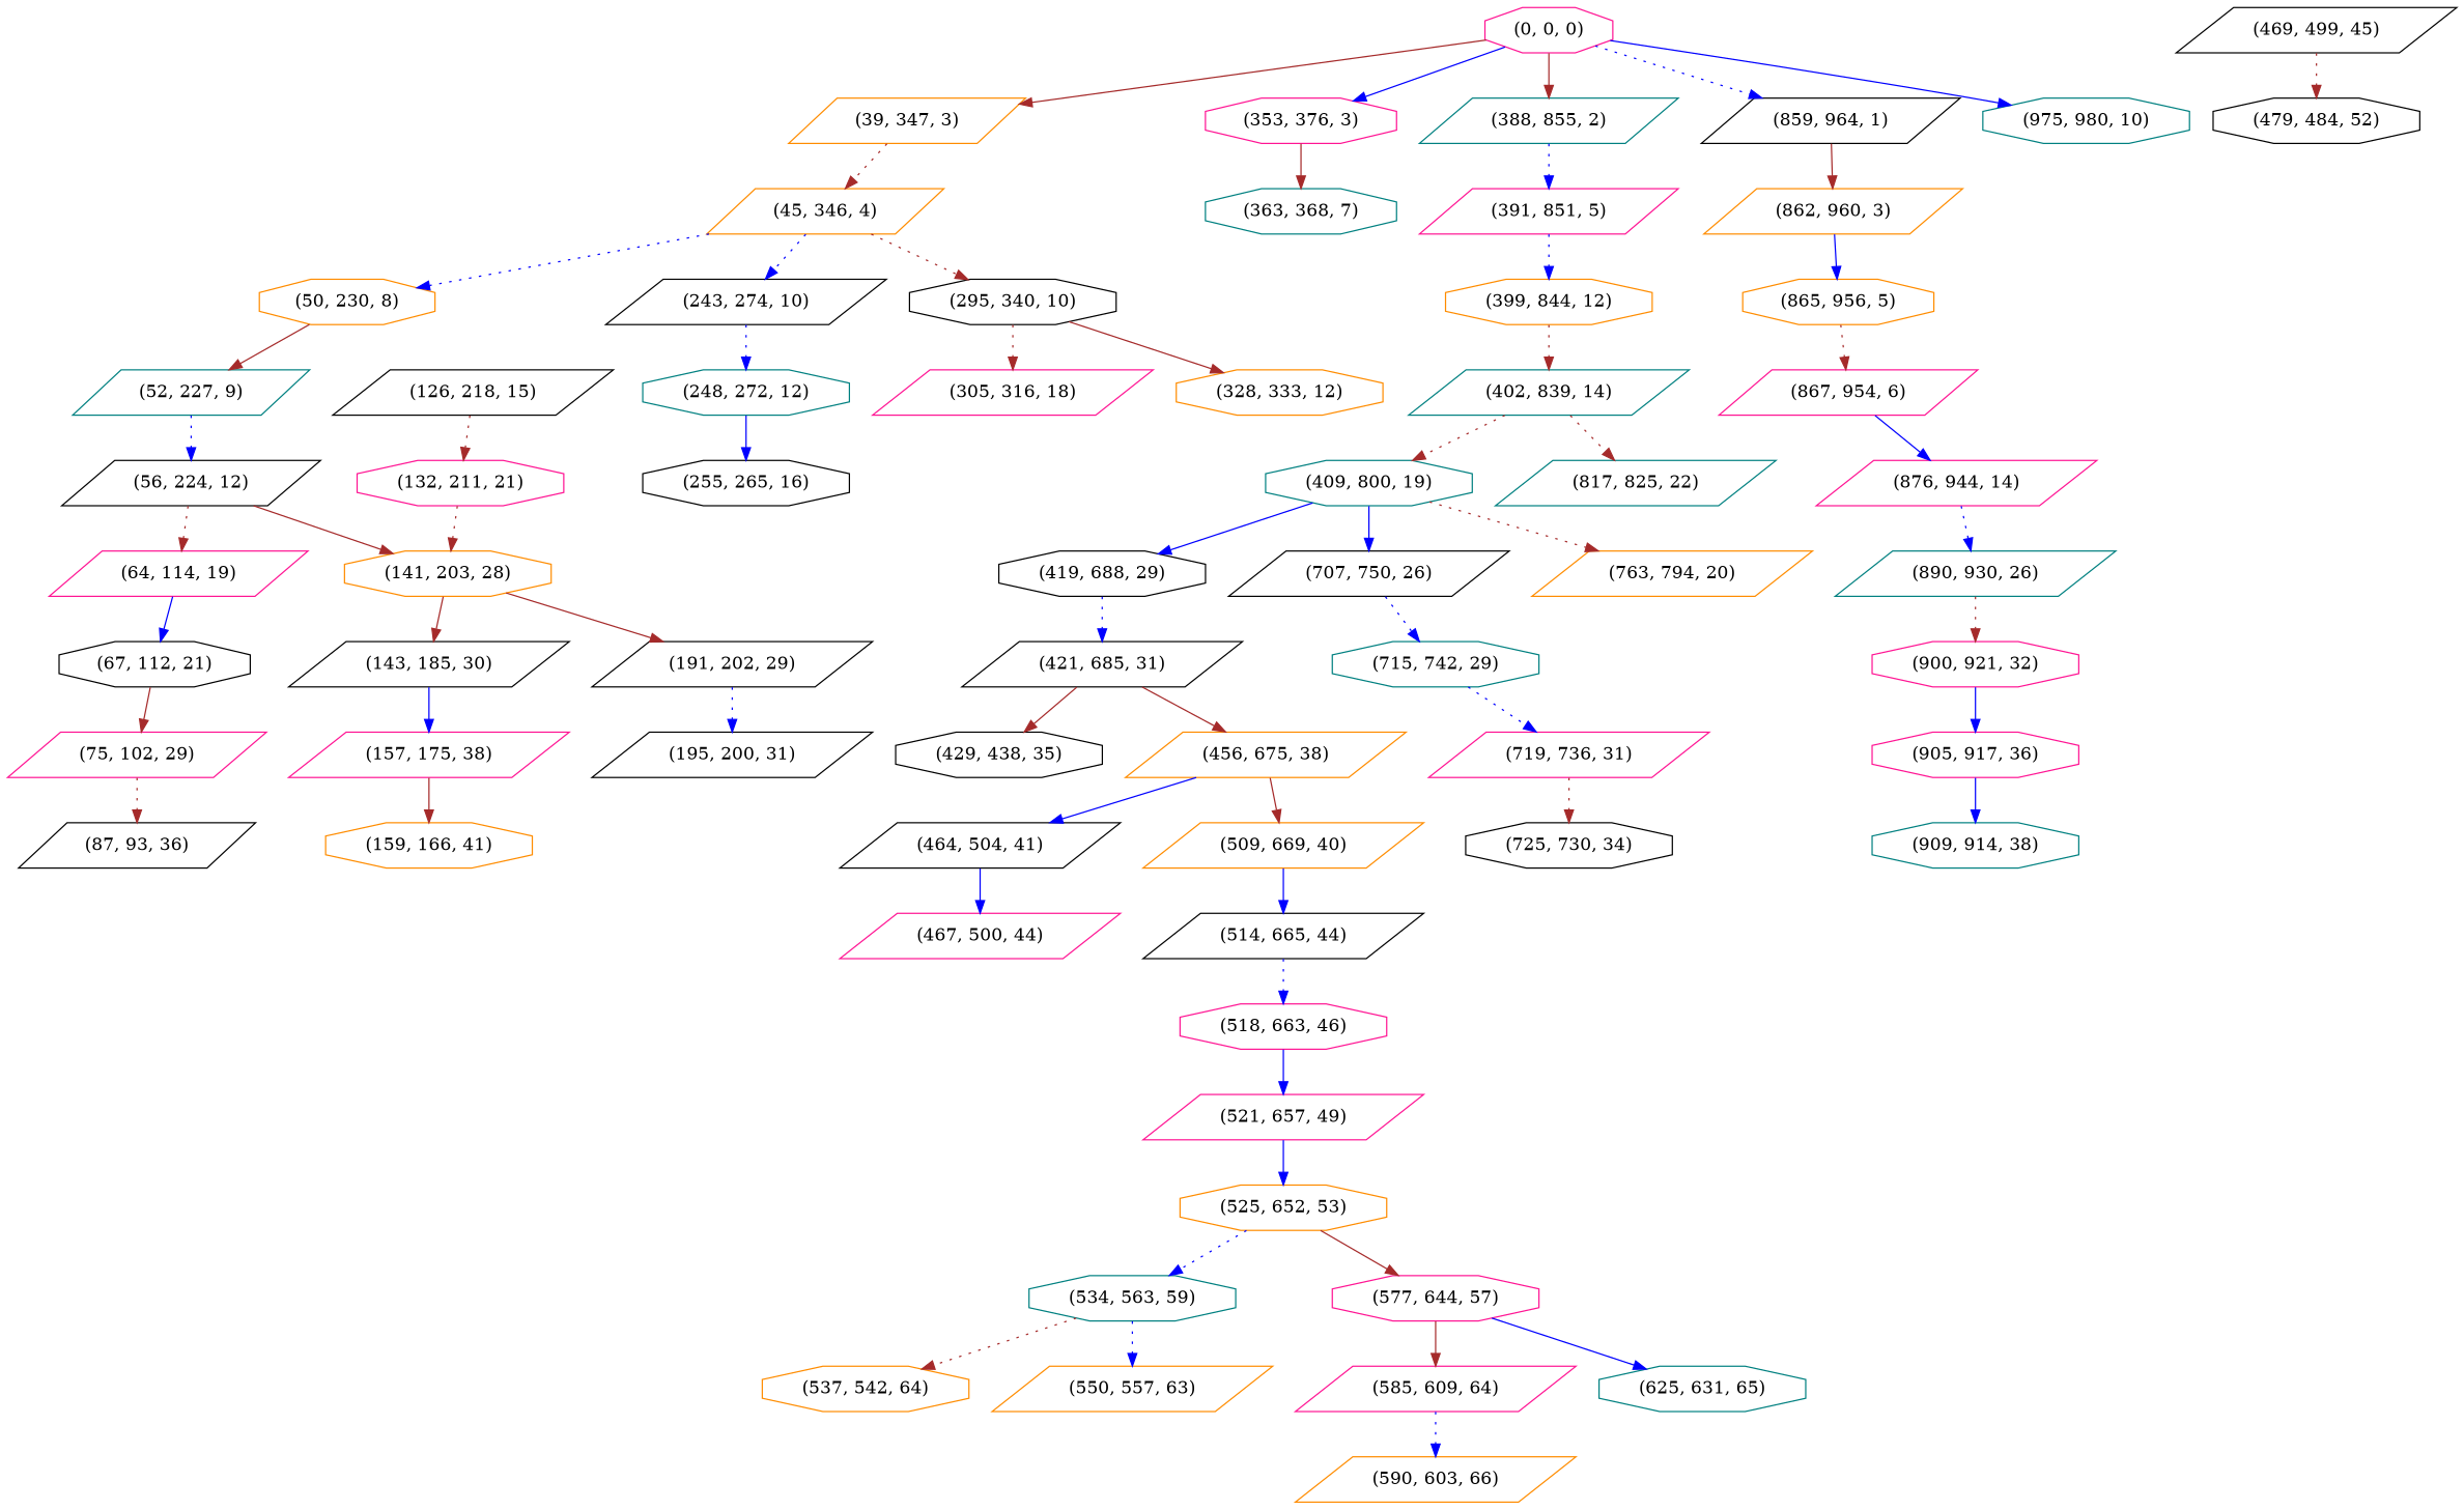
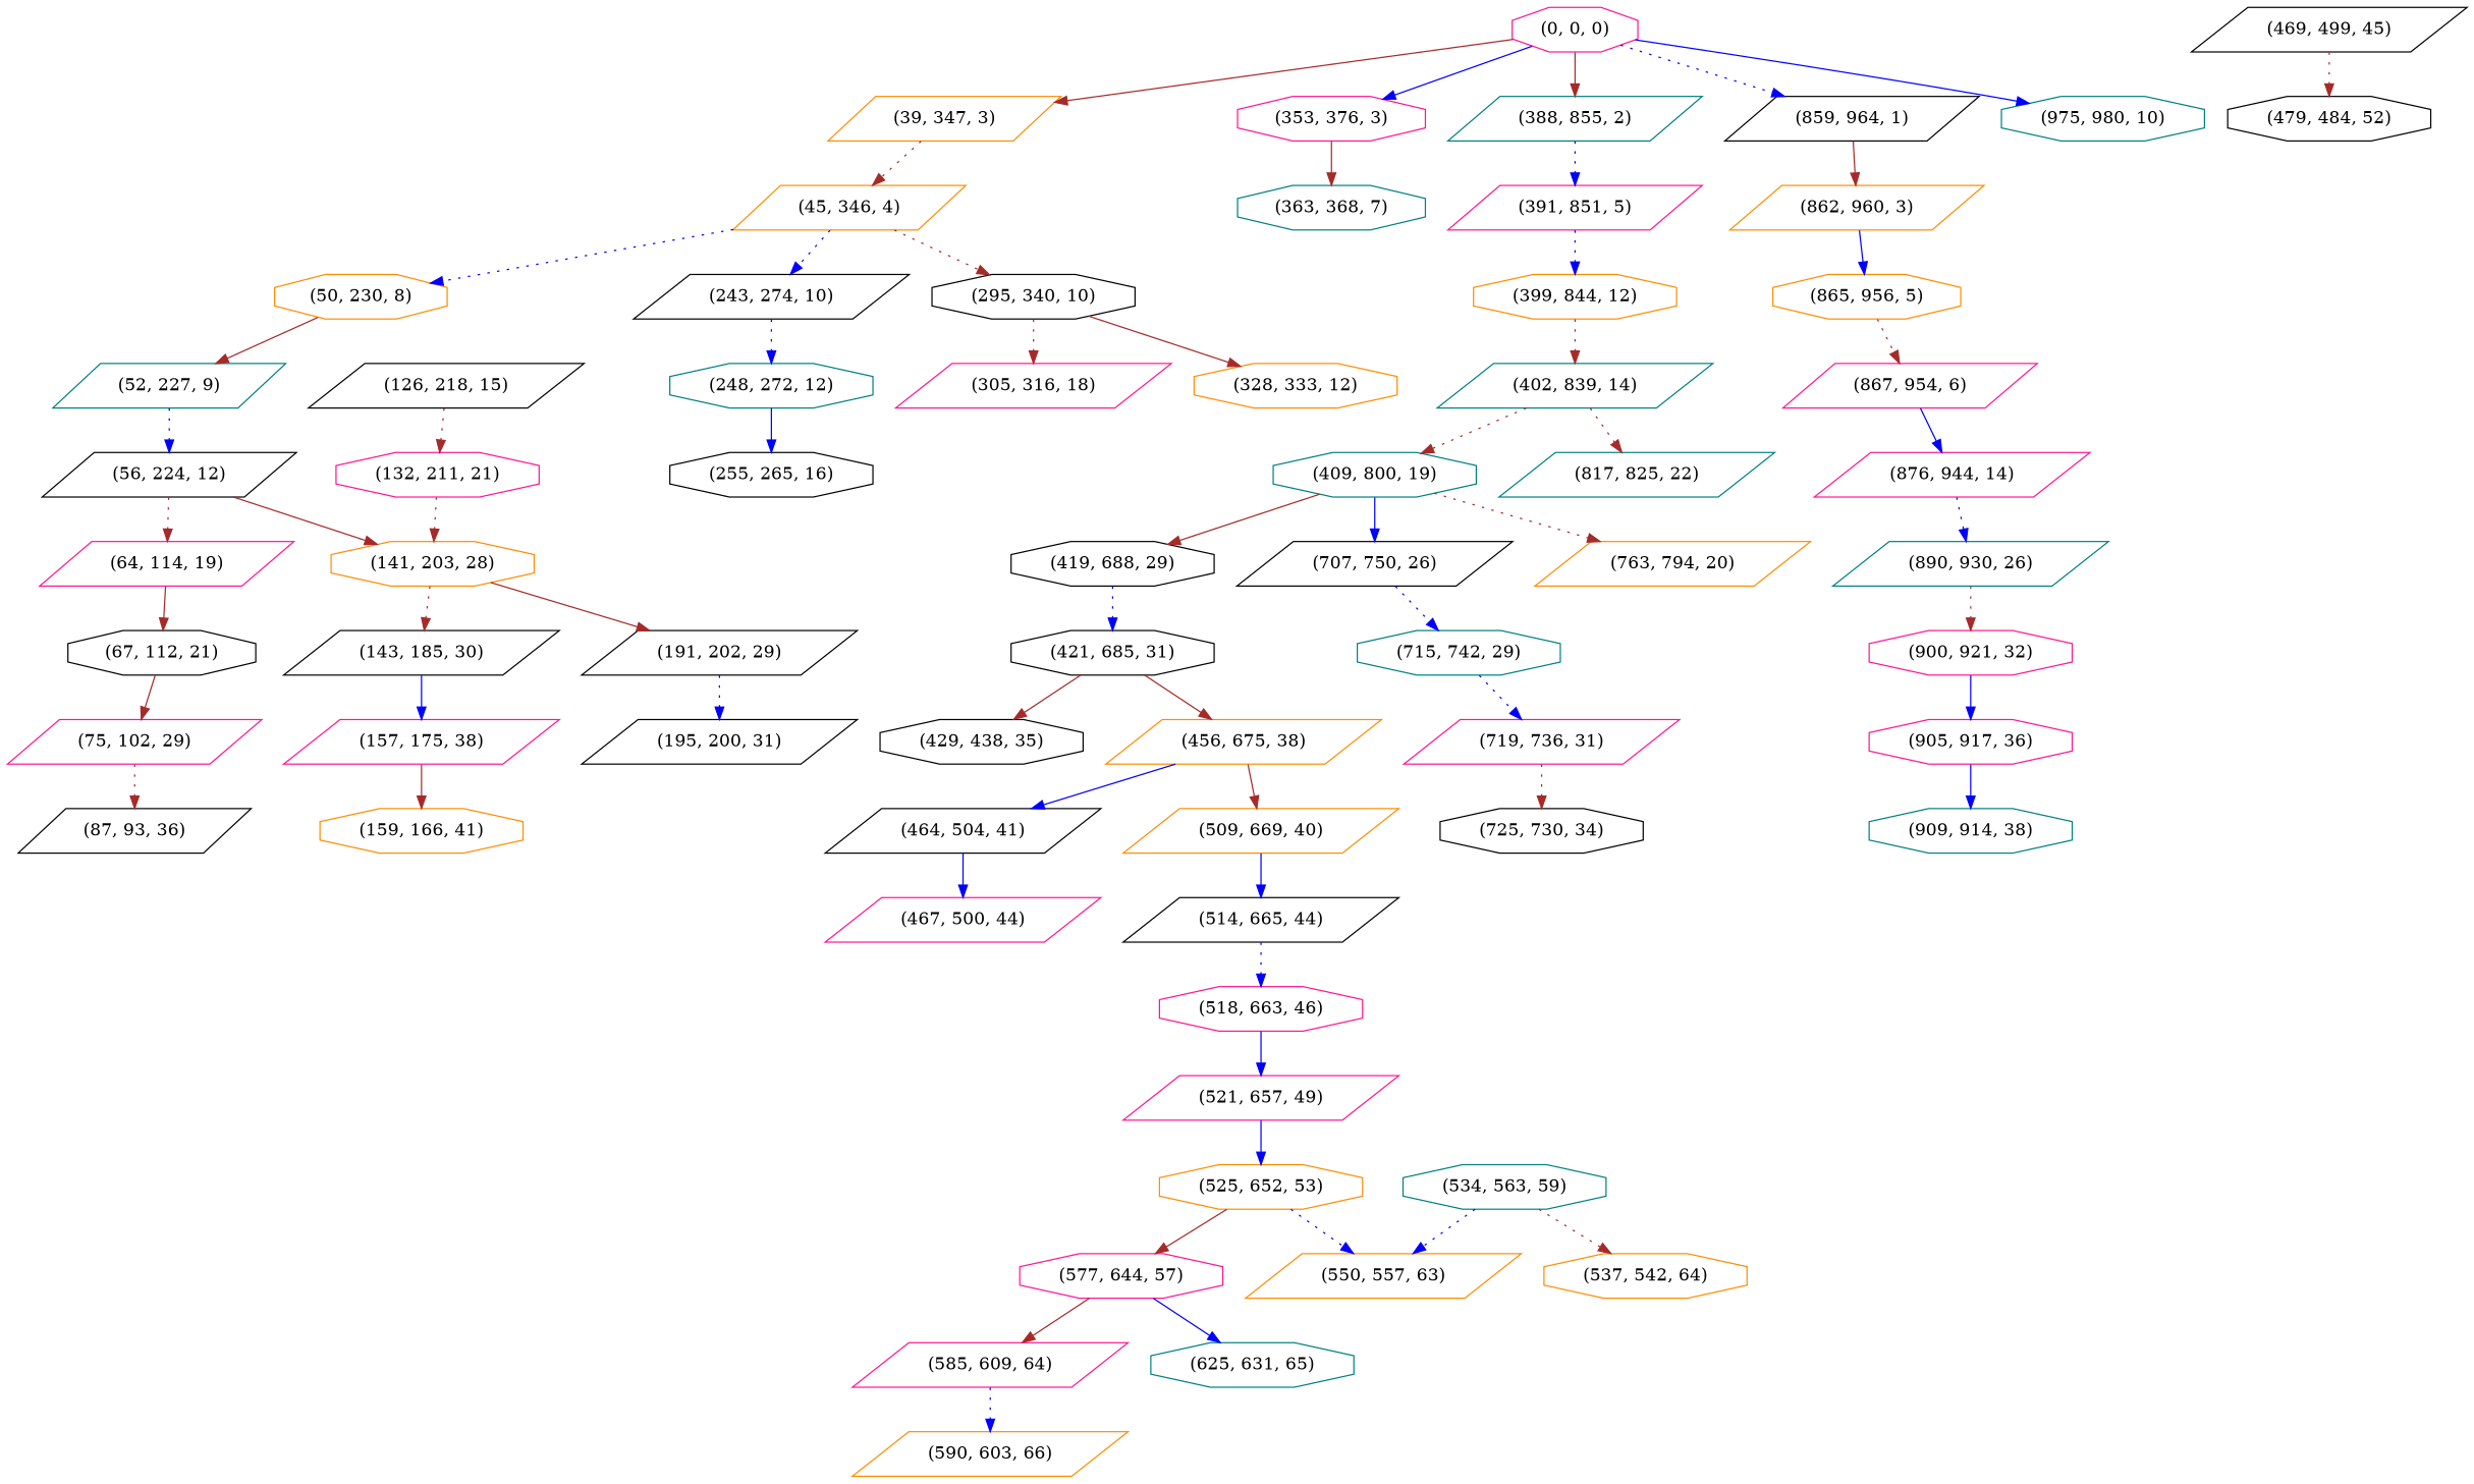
  digraph {
    node [color=black shape=parallelogram]
    edge [color=brown style=solid]
    "(0, 0, 0)" [color=deeppink shape=octagon]
    "(39, 347, 3)" [color=darkorange]
    "(353, 376, 3)" [color=deeppink shape=octagon]
    "(388, 855, 2)" [color=teal]
    "(859, 964, 1)"
    "(975, 980, 10)" [color=teal shape=octagon]
    "(45, 346, 4)" [color=darkorange]
    "(363, 368, 7)" [color=teal shape=octagon]
    "(391, 851, 5)" [color=deeppink]
    "(862, 960, 3)" [color=darkorange]
    "(50, 230, 8)" [color=darkorange shape=octagon]
    "(243, 274, 10)"
    "(295, 340, 10)" [shape=octagon]
    "(52, 227, 9)" [color=teal]
    "(248, 272, 12)" [color=teal shape=octagon]
    "(305, 316, 18)" [color=deeppink]
    "(328, 333, 12)" [color=darkorange shape=octagon]
    "(56, 224, 12)"
    "(64, 114, 19)" [color=deeppink]
    "(141, 203, 28)" [color=darkorange shape=octagon]
    "(67, 112, 21)" [shape=octagon]
    "(132, 211, 21)" [color=deeppink shape=octagon]
    "(126, 218, 15)"
    "(75, 102, 29)" [color=deeppink]
    "(87, 93, 36)"
    "(143, 185, 30)"
    "(191, 202, 29)"
    n28 [color=deeppink label="(157, 175, 38)"]
    "(195, 200, 31)"
    "(159, 166, 41)" [color=darkorange shape=octagon]
    "(255, 265, 16)" [shape=octagon]
    "(399, 844, 12)" [color=darkorange shape=octagon]
    "(402, 839, 14)" [color=teal]
    "(409, 800, 19)" [color=teal shape=octagon]
    "(817, 825, 22)" [color=teal]
    "(419, 688, 29)" [shape=octagon]
    "(707, 750, 26)"
    "(763, 794, 20)" [color=darkorange]
-   "(421, 685, 31)"
+   "(421, 685, 31)" [shape=octagon]
    "(715, 742, 29)" [color=teal shape=octagon]
    "(429, 438, 35)" [shape=octagon]
    "(456, 675, 38)" [color=darkorange]
    "(464, 504, 41)"
    "(509, 669, 40)" [color=darkorange]
    "(467, 500, 44)" [color=deeppink]
    "(514, 665, 44)"
    "(479, 484, 52)" [shape=octagon]
    "(469, 499, 45)"
    "(518, 663, 46)" [color=deeppink shape=octagon]
    "(521, 657, 49)" [color=deeppink]
    "(525, 652, 53)" [color=darkorange shape=octagon]
    "(534, 563, 59)" [color=teal shape=octagon]
    "(577, 644, 57)" [color=deeppink shape=octagon]
    n54 [color=darkorange label="(537, 542, 64)" shape=octagon]
    "(550, 557, 63)" [color=darkorange]
    "(585, 609, 64)" [color=deeppink]
    "(625, 631, 65)" [color=teal shape=octagon]
    "(590, 603, 66)" [color=darkorange]
    "(719, 736, 31)" [color=deeppink]
    "(725, 730, 34)" [shape=octagon]
    "(865, 956, 5)" [color=darkorange shape=octagon]
    "(867, 954, 6)" [color=deeppink]
    "(876, 944, 14)" [color=deeppink]
    "(890, 930, 26)" [color=teal]
    "(900, 921, 32)" [color=deeppink shape=octagon]
    "(905, 917, 36)" [color=deeppink shape=octagon]
    "(909, 914, 38)" [color=teal shape=octagon]
    "(0, 0, 0)" -> "(39, 347, 3)"
    "(0, 0, 0)" -> "(353, 376, 3)" [color=blue]
    "(0, 0, 0)" -> "(388, 855, 2)"
    "(0, 0, 0)" -> "(859, 964, 1)" [color=blue style=dotted]
    "(0, 0, 0)" -> "(975, 980, 10)" [color=blue]
    "(39, 347, 3)" -> "(45, 346, 4)" [style=dotted]
    "(353, 376, 3)" -> "(363, 368, 7)"
    "(388, 855, 2)" -> "(391, 851, 5)" [color=blue style=dotted]
    "(859, 964, 1)" -> "(862, 960, 3)"
    "(45, 346, 4)" -> "(50, 230, 8)" [color=blue style=dotted]
    "(45, 346, 4)" -> "(243, 274, 10)" [color=blue style=dotted]
    "(45, 346, 4)" -> "(295, 340, 10)" [style=dotted]
    "(391, 851, 5)" -> "(399, 844, 12)" [color=blue style=dotted]
    "(862, 960, 3)" -> "(865, 956, 5)" [color=blue]
    "(50, 230, 8)" -> "(52, 227, 9)"
    "(243, 274, 10)" -> "(248, 272, 12)" [color=blue style=dotted]
    "(295, 340, 10)" -> "(305, 316, 18)" [style=dotted]
    "(295, 340, 10)" -> "(328, 333, 12)"
    "(52, 227, 9)" -> "(56, 224, 12)" [color=blue style=dotted]
    "(248, 272, 12)" -> "(255, 265, 16)" [color=blue]
    "(56, 224, 12)" -> "(64, 114, 19)" [style=dotted]
    "(56, 224, 12)" -> "(141, 203, 28)"
-   "(64, 114, 19)" -> "(67, 112, 21)" [color=blue]
-   "(141, 203, 28)" -> "(143, 185, 30)"
+   "(64, 114, 19)" -> "(67, 112, 21)"
+   "(141, 203, 28)" -> "(143, 185, 30)" [style=dotted]
    "(141, 203, 28)" -> "(191, 202, 29)"
    "(67, 112, 21)" -> "(75, 102, 29)"
    "(132, 211, 21)" -> "(141, 203, 28)" [style=dotted]
    "(126, 218, 15)" -> "(132, 211, 21)" [style=dotted]
    "(75, 102, 29)" -> "(87, 93, 36)" [style=dotted]
    "(143, 185, 30)" -> n28 [color=blue]
    "(191, 202, 29)" -> "(195, 200, 31)" [color=blue style=dotted]
    n28 -> "(159, 166, 41)"
    "(399, 844, 12)" -> "(402, 839, 14)" [style=dotted]
    "(402, 839, 14)" -> "(409, 800, 19)" [style=dotted]
    "(402, 839, 14)" -> "(817, 825, 22)" [style=dotted]
-   "(409, 800, 19)" -> "(419, 688, 29)" [color=blue]
+   "(409, 800, 19)" -> "(419, 688, 29)"
    "(409, 800, 19)" -> "(707, 750, 26)" [color=blue]
    "(409, 800, 19)" -> "(763, 794, 20)" [style=dotted]
    "(419, 688, 29)" -> "(421, 685, 31)" [color=blue style=dotted]
    "(707, 750, 26)" -> "(715, 742, 29)" [color=blue style=dotted]
    "(421, 685, 31)" -> "(429, 438, 35)"
    "(421, 685, 31)" -> "(456, 675, 38)"
    "(715, 742, 29)" -> "(719, 736, 31)" [color=blue style=dotted]
    "(456, 675, 38)" -> "(464, 504, 41)" [color=blue]
    "(456, 675, 38)" -> "(509, 669, 40)"
    "(464, 504, 41)" -> "(467, 500, 44)" [color=blue]
    "(509, 669, 40)" -> "(514, 665, 44)" [color=blue]
    "(514, 665, 44)" -> "(518, 663, 46)" [color=blue style=dotted]
    "(469, 499, 45)" -> "(479, 484, 52)" [style=dotted]
    "(518, 663, 46)" -> "(521, 657, 49)" [color=blue]
    "(521, 657, 49)" -> "(525, 652, 53)" [color=blue]
-   "(525, 652, 53)" -> "(534, 563, 59)" [color=blue style=dotted]
+   "(525, 652, 53)" -> "(550, 557, 63)" [color=blue style=dotted]
    "(525, 652, 53)" -> "(577, 644, 57)"
    "(534, 563, 59)" -> n54 [style=dotted]
    "(534, 563, 59)" -> "(550, 557, 63)" [color=blue style=dotted]
    "(577, 644, 57)" -> "(585, 609, 64)"
    "(577, 644, 57)" -> "(625, 631, 65)" [color=blue]
    "(585, 609, 64)" -> "(590, 603, 66)" [color=blue style=dotted]
    "(719, 736, 31)" -> "(725, 730, 34)" [style=dotted]
    "(865, 956, 5)" -> "(867, 954, 6)" [style=dotted]
    "(867, 954, 6)" -> "(876, 944, 14)" [color=blue]
    "(876, 944, 14)" -> "(890, 930, 26)" [color=blue style=dotted]
    "(890, 930, 26)" -> "(900, 921, 32)" [style=dotted]
    "(900, 921, 32)" -> "(905, 917, 36)" [color=blue]
    "(905, 917, 36)" -> "(909, 914, 38)" [color=blue]
  }
